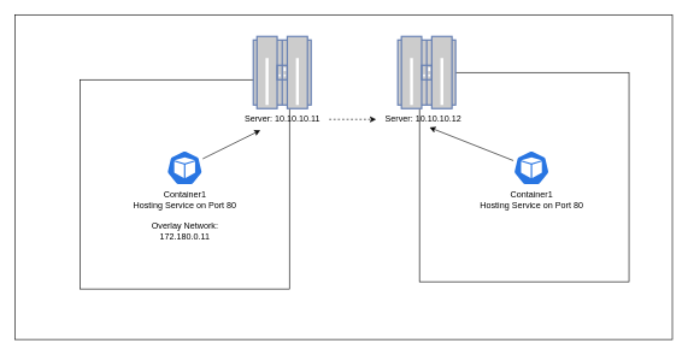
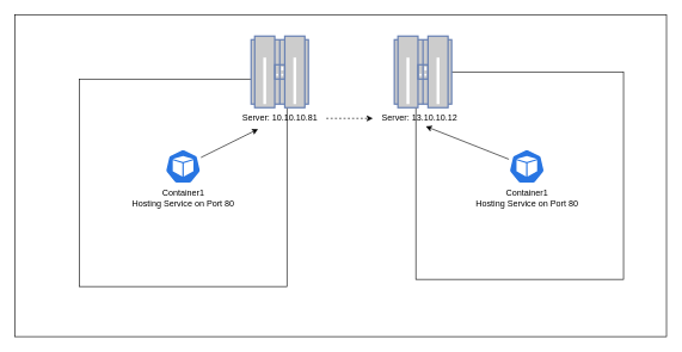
  <mxCell id="0" />
  <mxCell id="1" parent="0" />
  <mxCell id="2" value="" style="rounded=0;whiteSpace=wrap;html=1;" vertex="1" parent="1"><mxGeometry x="20" y="20" width="910" height="450" as="geometry" /></mxCell>
  <mxCell id="3" value="" style="whiteSpace=wrap;html=1;aspect=fixed;" parent="1" vertex="1"><mxGeometry x="110" y="110" width="290" height="290" as="geometry" /></mxCell>
  <mxCell id="4" value="" style="fontColor=#0066CC;verticalAlign=top;verticalLabelPosition=bottom;labelPosition=center;align=center;html=1;outlineConnect=0;fillColor=#CCCCCC;strokeColor=#6881B3;gradientColor=none;gradientDirection=north;strokeWidth=2;shape=mxgraph.networks.mainframe;" parent="1" vertex="1"><mxGeometry x="350" y="50" width="80" height="100" as="geometry" /></mxCell>
  <mxCell id="5" style="edgeStyle=none;html=1;" edge="1" parent="1" source="6" target="8"><mxGeometry relative="1" as="geometry" /></mxCell>
  <mxCell id="6" value="Container1&lt;div&gt;Hosting Service on Port 80&lt;/div&gt;" style="aspect=fixed;sketch=0;html=1;dashed=0;whitespace=wrap;verticalLabelPosition=bottom;verticalAlign=top;fillColor=#2875E2;strokeColor=#ffffff;points=[[0.005,0.63,0],[0.1,0.2,0],[0.9,0.2,0],[0.5,0,0],[0.995,0.63,0],[0.72,0.99,0],[0.5,1,0],[0.28,0.99,0]];shape=mxgraph.kubernetes.icon2;prIcon=pod" parent="1" vertex="1"><mxGeometry x="230" y="208" width="50" height="48" as="geometry" /></mxCell>
  <mxCell id="7" style="edgeStyle=none;html=1;dashed=1;" edge="1" parent="1" source="8" target="12"><mxGeometry relative="1" as="geometry" /></mxCell>
- <mxCell id="8" value="Server: 10.10.10.11" style="text;html=1;align=center;verticalAlign=middle;resizable=0;points=[];autosize=1;strokeColor=none;fillColor=none;" parent="1" vertex="1"><mxGeometry x="325" y="150" width="130" height="30" as="geometry" /></mxCell>
+ <mxCell id="8" value="Server: 10.10.10.81" style="text;html=1;align=center;verticalAlign=middle;resizable=0;points=[];autosize=1;strokeColor=none;fillColor=none;" parent="1" vertex="1"><mxGeometry x="325" y="150" width="130" height="30" as="geometry" /></mxCell>
  <mxCell id="9" value="" style="whiteSpace=wrap;html=1;aspect=fixed;" vertex="1" parent="1"><mxGeometry x="580" y="100" width="290" height="290" as="geometry" /></mxCell>
  <mxCell id="10" value="" style="fontColor=#0066CC;verticalAlign=top;verticalLabelPosition=bottom;labelPosition=center;align=center;html=1;outlineConnect=0;fillColor=#CCCCCC;strokeColor=#6881B3;gradientColor=none;gradientDirection=north;strokeWidth=2;shape=mxgraph.networks.mainframe;" vertex="1" parent="1"><mxGeometry x="550" y="50" width="80" height="100" as="geometry" /></mxCell>
  <mxCell id="11" value="Container1&lt;div&gt;Hosting Service on Port 80&lt;/div&gt;" style="aspect=fixed;sketch=0;html=1;dashed=0;whitespace=wrap;verticalLabelPosition=bottom;verticalAlign=top;fillColor=#2875E2;strokeColor=#ffffff;points=[[0.005,0.63,0],[0.1,0.2,0],[0.9,0.2,0],[0.5,0,0],[0.995,0.63,0],[0.72,0.99,0],[0.5,1,0],[0.28,0.99,0]];shape=mxgraph.kubernetes.icon2;prIcon=pod" vertex="1" parent="1"><mxGeometry x="710" y="208" width="50" height="48" as="geometry" /></mxCell>
- <mxCell id="12" value="Server: 10.10.10.12" style="text;html=1;align=center;verticalAlign=middle;resizable=0;points=[];autosize=1;strokeColor=none;fillColor=none;" vertex="1" parent="1"><mxGeometry x="520" y="150" width="130" height="30" as="geometry" /></mxCell>
- <mxCell id="13" value="Overlay Network:&lt;div&gt;172.180.0.11&lt;/div&gt;" style="text;html=1;align=center;verticalAlign=middle;resizable=0;points=[];autosize=1;strokeColor=none;fillColor=none;" vertex="1" parent="1"><mxGeometry x="195" y="300" width="120" height="40" as="geometry" /></mxCell>
+ <mxCell id="12" value="Server: 13.10.10.12" style="text;html=1;align=center;verticalAlign=middle;resizable=0;points=[];autosize=1;strokeColor=none;fillColor=none;" vertex="1" parent="1"><mxGeometry x="520" y="150" width="130" height="30" as="geometry" /></mxCell>
  <mxCell id="14" style="edgeStyle=none;html=1;entryX=0.568;entryY=0.872;entryDx=0;entryDy=0;entryPerimeter=0;" edge="1" parent="1" source="11" target="12"><mxGeometry relative="1" as="geometry" /></mxCell>
